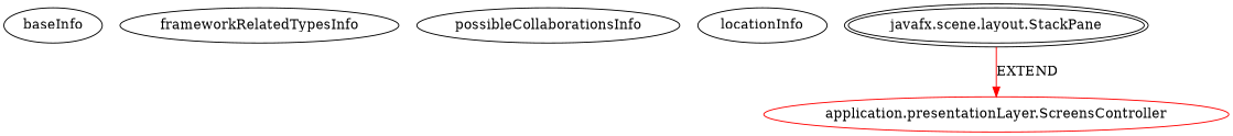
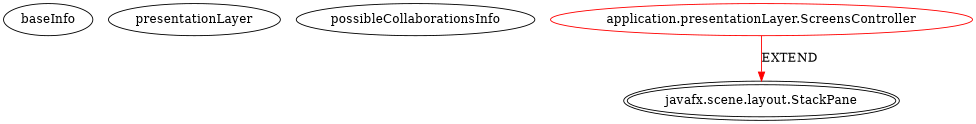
  digraph {
    baseInfo [category=extension_graph graphId=746 isAnonymous=false possibleRelation=false]
-   frameworkRelatedTypesInfo [0="javafx.scene.layout.StackPane"]
+   frameworkRelatedTypesInfo [0="javafx.scene.layout.StackPane" label=presentationLayer]
    possibleCollaborationsInfo
-   locationInfo [contextSignature=ScreensController filePath="/KraiZeur-library/library-master/src/application/presentationLayer/ScreensController.java" graphId=746 projectName="KraiZeur-library"]
    n5 [color=red isFrameworkType=false label="application.presentationLayer.ScreensController" vertexType=ROOT_CLIENT_CLASS_DECLARATION]
    n6 [isFrameworkType=true label="javafx.scene.layout.StackPane" peripheries=2 vertexType=FRAMEWORK_CLASS_TYPE]
-   n6 -> n5 [color=red label=EXTEND]
+   n5 -> n6 [color=red label=EXTEND]
  }
